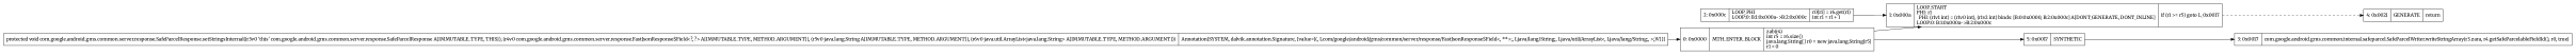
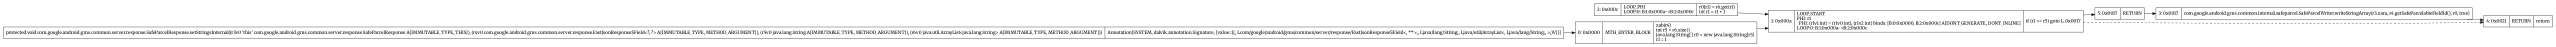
  digraph {
    fontname=Merriweather
    rankdir=LR
    node [fontname=Merriweather shape=record]
    edge [fontname=Merriweather]
-   n1 [label="{0\:\ 0x0000|MTH_ENTER_BLOCK\l|zab(r4)\lint r5 = r6.size()\ljava.lang.String[] r0 = new java.lang.String[r5]\lr1 = 0\l}"]
+   n1 [label="{0\:\ 0x0000|MTH_ENTER_BLOCK\l|zab(r4)\lint r5 = r6.size()\ljava.lang.String[] r0 = new java.lang.String[r5]\lr1 = 1\l}"]
    n2 [label="{1\:\ 0x000a|LOOP_START\lPHI: r1 \l  PHI: (r1v1 int) = (r1v0 int), (r1v2 int) binds: [B:0:0x0000, B:2:0x000c] A[DONT_GENERATE, DONT_INLINE]\lLOOP:0: B:1:0x000a\-\>B:2:0x000c\l|if (r1 \>= r5) goto L_0x0017\l}"]
-   n3 [label="{5\:\ 0x0017|SYNTHETIC\l}"]
-   n4 [label="{4\:\ 0x0021|GENERATE\l|return\l}"]
+   n3 [label="{5\:\ 0x0017|RETURN\l}"]
+   n4 [label="{4\:\ 0x0021|RETURN\l|return\l}"]
    n5 [label="{2\:\ 0x000c|LOOP_PHI\lLOOP:0: B:1:0x000a\-\>B:2:0x000c\l|r0[r1] = r6.get(r1)\lint r1 = r1 + 1\l}"]
    n6 [label="{3\:\ 0x0017|com.google.android.gms.common.internal.safeparcel.SafeParcelWriter.writeStringArray(r3.zara, r4.getSafeParcelableFieldId(), r0, true)\l}"]
    n7 [label="{protected void com.google.android.gms.common.server.response.SafeParcelResponse.setStringsInternal((r3v0 'this' com.google.android.gms.common.server.response.SafeParcelResponse A[IMMUTABLE_TYPE, THIS]), (r4v0 com.google.android.gms.common.server.response.FastJsonResponse$Field\<?, ?\> A[IMMUTABLE_TYPE, METHOD_ARGUMENT]), (r5v0 java.lang.String A[IMMUTABLE_TYPE, METHOD_ARGUMENT]), (r6v0 java.util.ArrayList\<java.lang.String\> A[IMMUTABLE_TYPE, METHOD_ARGUMENT]))  | Annotation[SYSTEM, dalvik.annotation.Signature, \{value=[(, Lcom\/google\/android\/gms\/common\/server\/response\/FastJsonResponse$Field\<, **\>;, Ljava\/lang\/String;, Ljava\/util\/ArrayList\<, Ljava\/lang\/String;, \>;)V]\}]\l}"]
    n1 -> n2
-   n1 -> n3
+   n2 -> n3
    n2 -> n4 [style=dashed]
    n3 -> n6
    n5 -> n2
+   n6 -> n4
    n7 -> n1
  }
